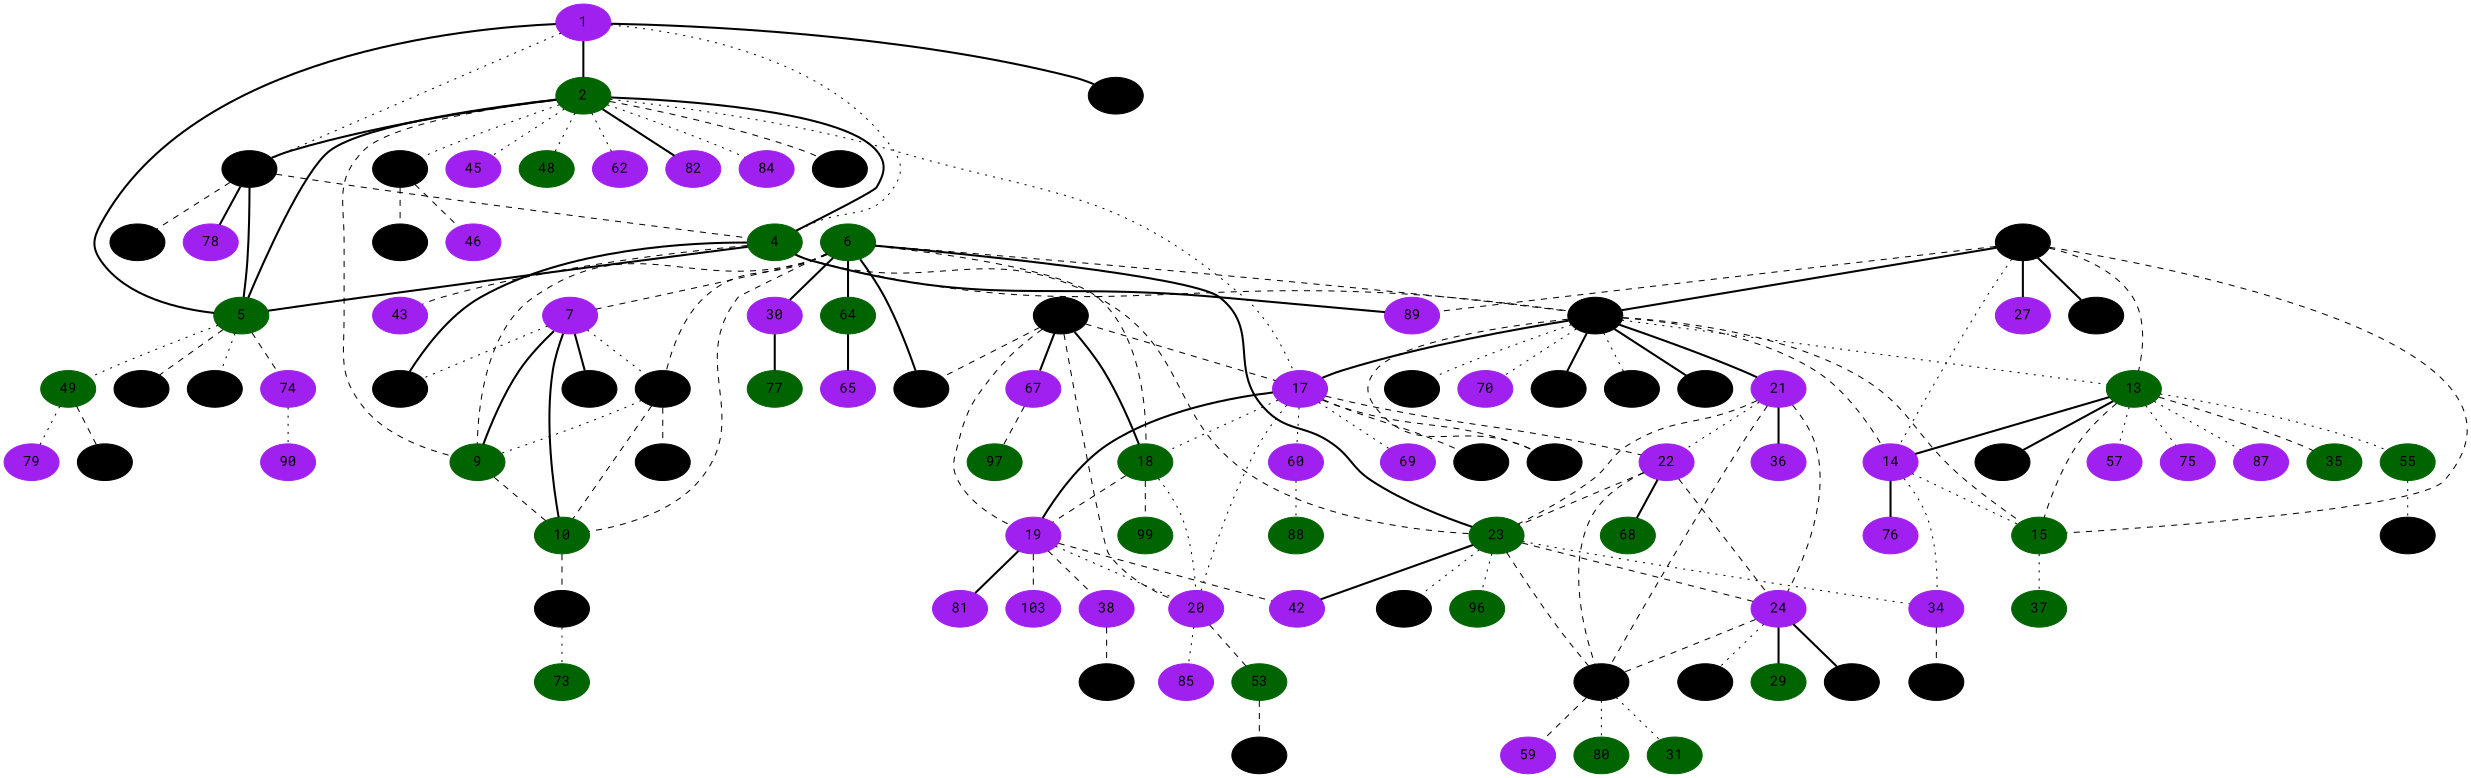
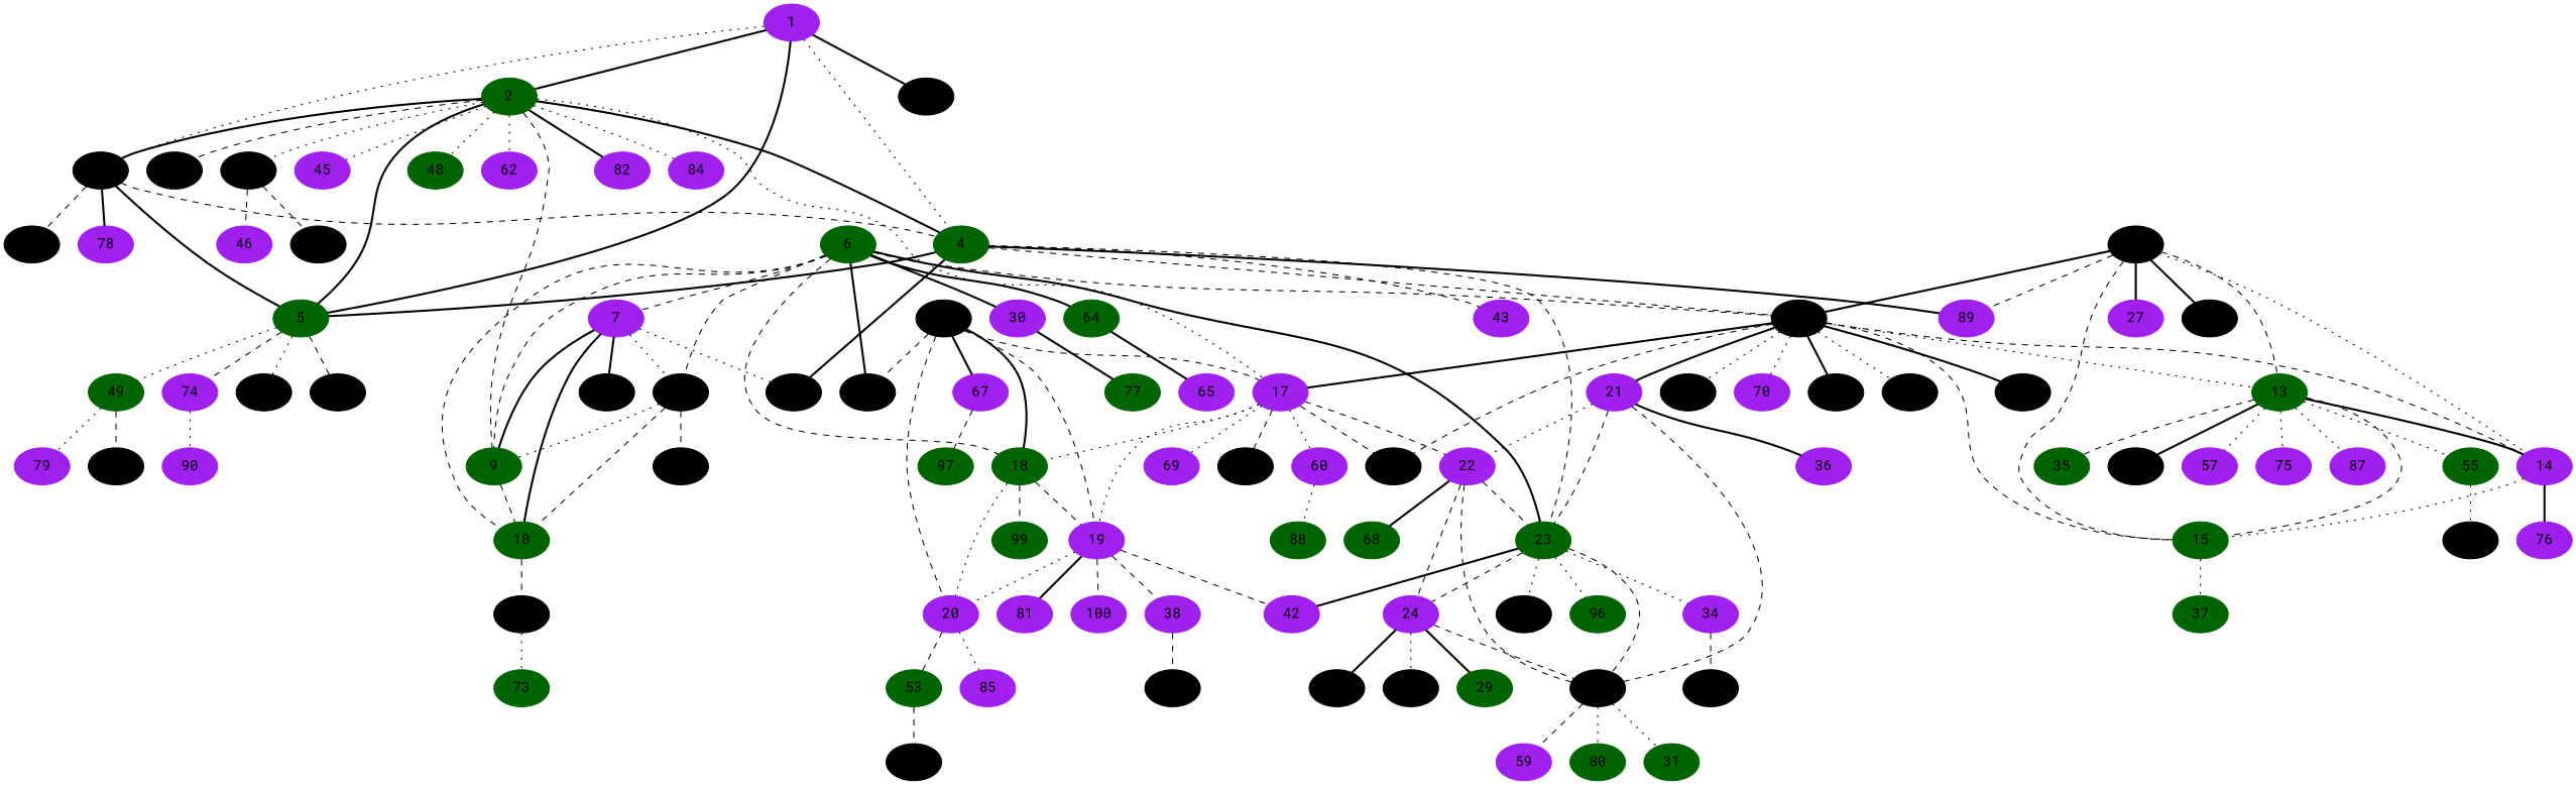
  graph {
    fontname="Roboto Mono"
    node [color=purple fontname="Roboto Mono" style=filled]
    edge [fontname="Roboto Mono" style=dashed]
    2 [color=darkgreen]
    1
    3 [color=black]
    4 [color=darkgreen]
    5 [color=darkgreen]
    39 [color=black]
    9 [color=darkgreen]
    17
    40 [color=black]
    45
    48 [color=darkgreen]
    62
    82
    84
    92 [color=black]
    61 [color=black]
    78
    12 [color=black]
    23 [color=darkgreen]
    43
    71 [color=black]
    89
    49 [color=darkgreen]
    63 [color=black]
    74
    94 [color=black]
    10 [color=darkgreen]
    18 [color=darkgreen]
    52 [color=black]
    19
    20
    22
    28 [color=black]
    60
    69
    46
    86 [color=black]
    13 [color=darkgreen]
    14
    15 [color=darkgreen]
    21
    32 [color=black]
    70
    93 [color=black]
    95 [color=black]
    98 [color=black]
    34
    42
    24
    25 [color=black]
    72 [color=black]
    96 [color=darkgreen]
    50 [color=black]
    79
    90
    6 [color=darkgreen]
    7
    8 [color=black]
    30
    64 [color=darkgreen]
    91 [color=black]
    26 [color=black]
    56 [color=black]
    51 [color=black]
    99 [color=darkgreen]
    77 [color=darkgreen]
    65
    73 [color=darkgreen]
    11 [color=black]
    27
    83 [color=black]
    35 [color=darkgreen]
    47 [color=black]
    55 [color=darkgreen]
    57
    75
    87
    76
    37 [color=darkgreen]
    36
    58 [color=black]
    41 [color=black]
    16 [color=black]
    67
    38
    81
-   100 [label=103]
+   100
    53 [color=darkgreen]
    85
    97 [color=darkgreen]
    68 [color=darkgreen]
    88 [color=darkgreen]
    44 [color=black]
    66 [color=black]
    29 [color=darkgreen]
    33 [color=black]
    54 [color=black]
    31 [color=darkgreen]
    59
    80 [color=darkgreen]
    2 -- 3 [style=bold]
    2 -- 4 [style=bold]
    2 -- 5 [style=bold]
    2 -- 9
    2 -- 17 [style=dotted]
    2 -- 40 [style=dotted]
    2 -- 45 [style=dotted]
    2 -- 48 [style=dotted]
    2 -- 62 [style=dotted]
    2 -- 82 [style=bold]
    2 -- 84 [style=dotted]
    2 -- 92
    1 -- 2 [style=bold]
    1 -- 3 [style=dotted]
    1 -- 4 [style=dotted]
    1 -- 5 [style=bold]
    1 -- 39 [style=bold]
    3 -- 4
    3 -- 5 [style=bold]
    3 -- 61
    3 -- 78 [style=bold]
    4 -- 5 [style=bold]
    4 -- 12
    4 -- 23
    4 -- 43
    4 -- 71 [style=bold]
    4 -- 89 [style=bold]
    5 -- 49 [style=dotted]
    5 -- 63 [style=dotted]
    5 -- 74
    5 -- 94
    9 -- 10
    17 -- 18 [style=dotted]
    17 -- 52
-   17 -- 19 [style=bold]
-   17 -- 20 [style=dotted]
+   17 -- 19 [style=dotted]
    17 -- 22
    17 -- 28
    17 -- 60 [style=dotted]
    17 -- 69 [style=dotted]
    40 -- 46
    40 -- 86
    12 -- 17 [style=bold]
    12 -- 52
    12 -- 13 [style=dotted]
    12 -- 14
    12 -- 15
    12 -- 21 [style=bold]
    12 -- 32 [style=dotted]
    12 -- 70 [style=dotted]
    12 -- 93 [style=bold]
    12 -- 95 [style=dotted]
    12 -- 98 [style=bold]
    23 -- 34 [style=dotted]
    23 -- 42 [style=bold]
    23 -- 24
    23 -- 25
    23 -- 72 [style=dotted]
    23 -- 96 [style=dotted]
    49 -- 50
    49 -- 79 [style=dotted]
    74 -- 90 [style=dotted]
    10 -- 51
    18 -- 19
    18 -- 20 [style=dotted]
    18 -- 99
    19 -- 20 [style=dotted]
    19 -- 42
    19 -- 38
    19 -- 81 [style=bold]
    19 -- 100
    20 -- 53
    20 -- 85 [style=dotted]
    22 -- 23
    22 -- 24
    22 -- 25
    22 -- 68 [style=bold]
    60 -- 88 [style=dotted]
    13 -- 14 [style=bold]
    13 -- 15
    13 -- 35
    13 -- 47 [style=bold]
    13 -- 55 [style=dotted]
    13 -- 57 [style=dotted]
    13 -- 75 [style=dotted]
    13 -- 87 [style=dotted]
    14 -- 15 [style=dotted]
-   14 -- 34 [style=dotted]
    14 -- 76 [style=bold]
    15 -- 37 [style=dotted]
    21 -- 23
    21 -- 22 [style=dotted]
-   21 -- 24
    21 -- 25
    21 -- 36 [style=bold]
    34 -- 41
    24 -- 25
    24 -- 29 [style=bold]
    24 -- 33 [style=bold]
    24 -- 54 [style=dotted]
    25 -- 31 [style=dotted]
    25 -- 59
    25 -- 80 [style=dotted]
    6 -- 9
    6 -- 12
    6 -- 23 [style=bold]
    6 -- 10
    6 -- 18
    6 -- 7
    6 -- 8
    6 -- 30 [style=bold]
    6 -- 64 [style=bold]
    6 -- 91 [style=bold]
    7 -- 9 [style=bold]
    7 -- 71 [style=dotted]
    7 -- 10 [style=bold]
    7 -- 8 [style=dotted]
    7 -- 26 [style=bold]
    8 -- 9 [style=dotted]
    8 -- 10
    8 -- 56
    30 -- 77 [style=bold]
    64 -- 65 [style=bold]
    51 -- 73 [style=dotted]
    11 -- 12 [style=bold]
    11 -- 89
    11 -- 13
    11 -- 14 [style=dotted]
    11 -- 15
    11 -- 27 [style=bold]
    11 -- 83 [style=bold]
    55 -- 58 [style=dotted]
    16 -- 17
    16 -- 18 [style=bold]
    16 -- 19
    16 -- 20
    16 -- 91
    16 -- 67 [style=bold]
    67 -- 97
    38 -- 44
    53 -- 66
  }
